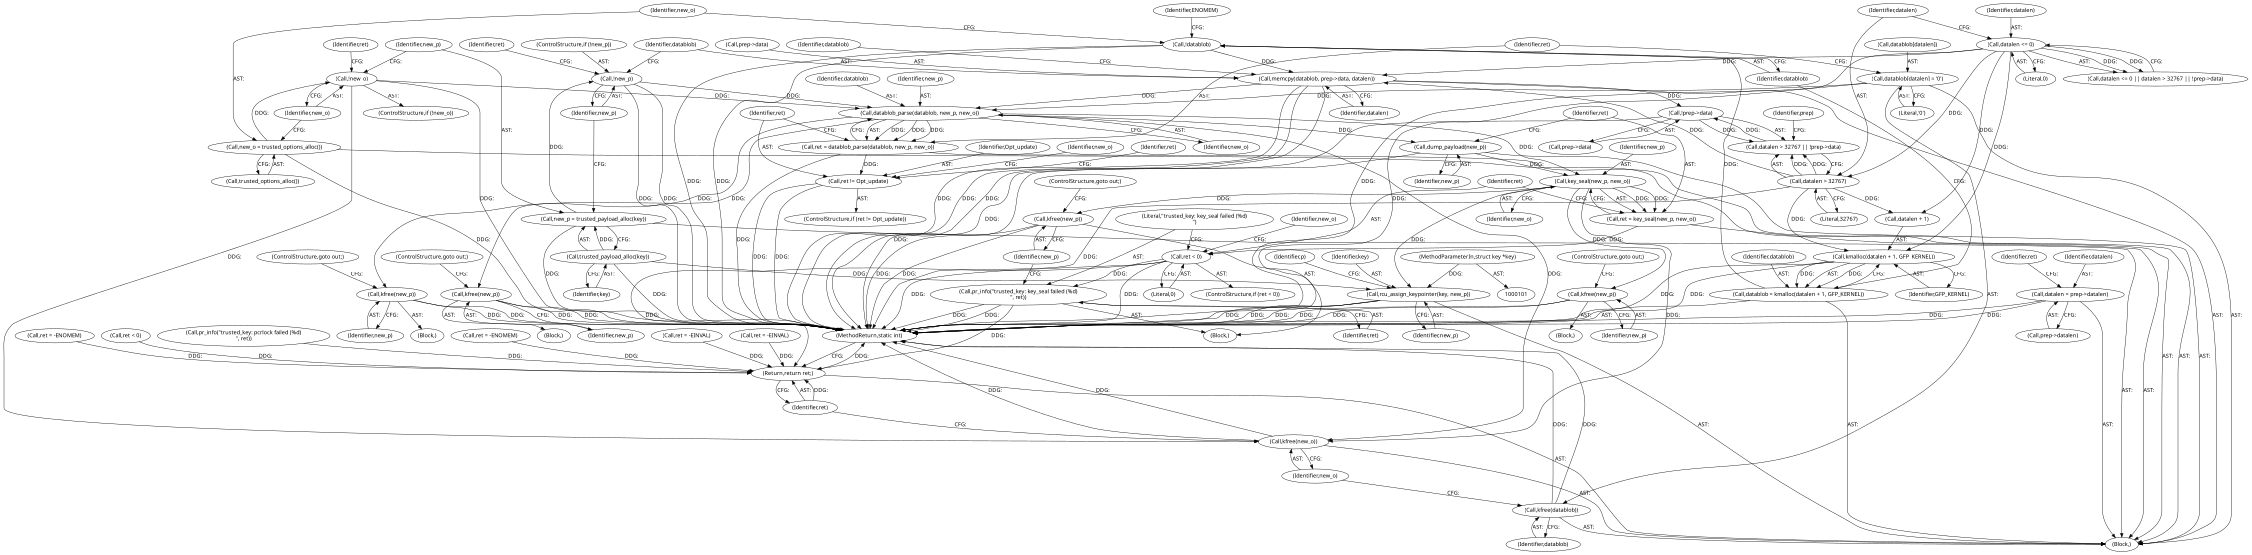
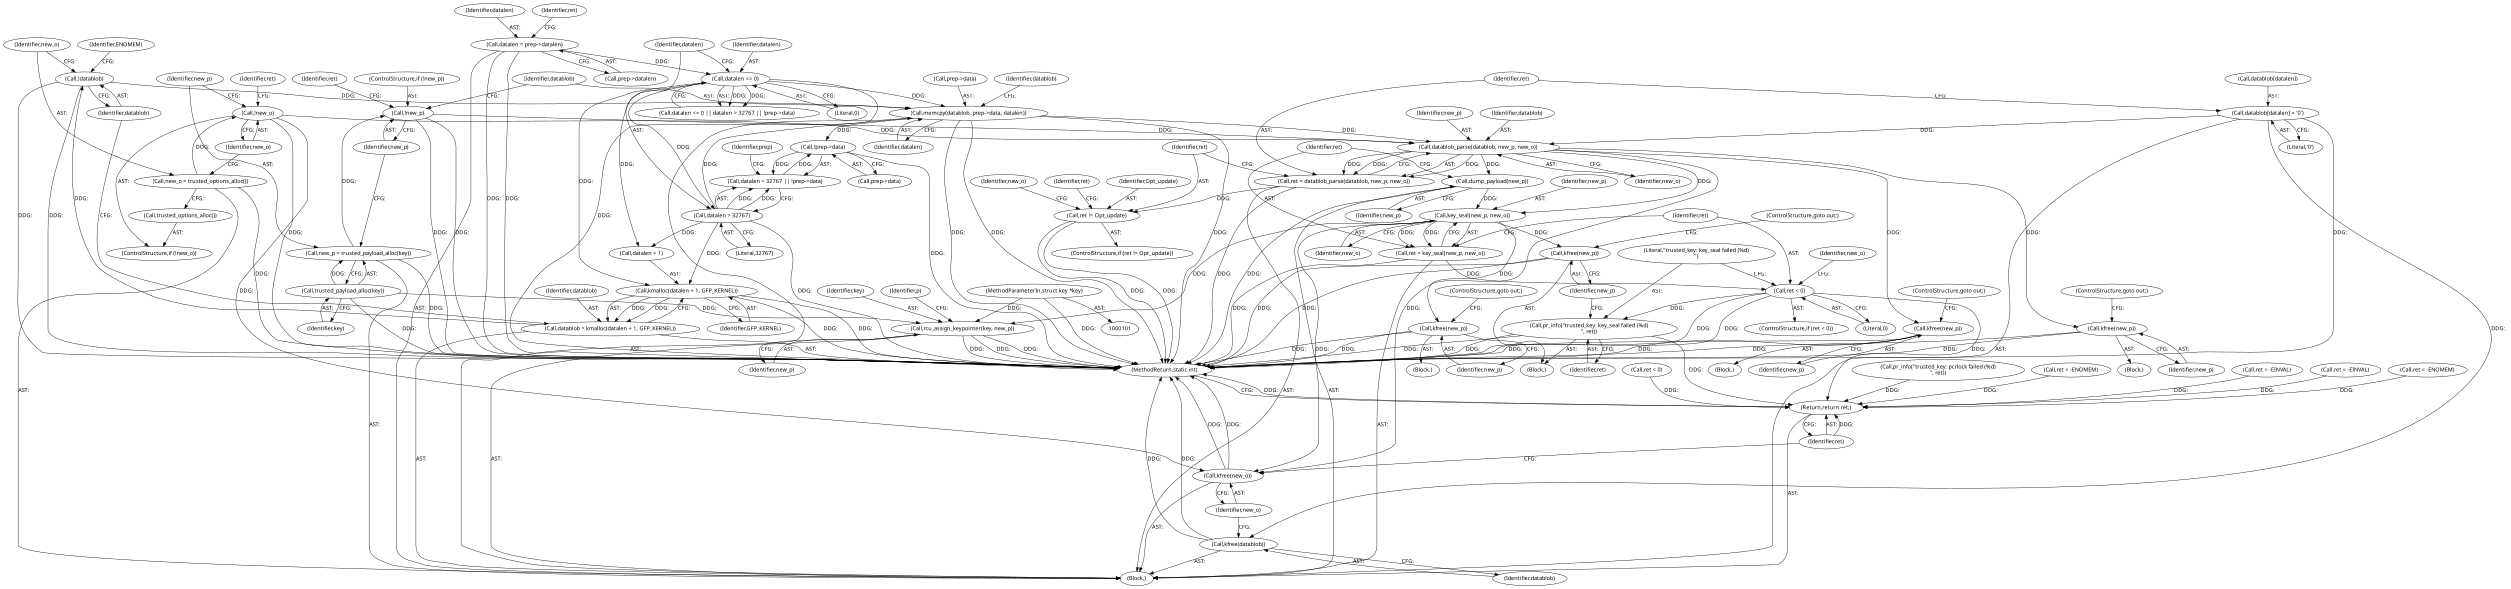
  digraph {
    fontname="Noto Sans"
    node [fontname="Noto Sans"]
    edge [fontname="Noto Sans"]
    n1 [label="(Call,datablob_parse(datablob, new_p, new_o))"]
    n2 [label="(Call,ret = datablob_parse(datablob, new_p, new_o))"]
    n3 [label="(Call,kfree(new_p))"]
    n4 [label="(Call,kfree(new_p))"]
    n5 [label="(Call,dump_payload(new_p))"]
    n6 [label="(Call,key_seal(new_p, new_o))"]
    n7 [label="(Call,kfree(new_o))"]
    n8 [label="(Identifier,new_o)"]
    n9 [label="(MethodReturn,static int)"]
    n10 [label="(Block,)"]
    n11 [label="(Call,ret != Opt_update)"]
    n12 [label="(Block,)"]
    n13 [label="(Identifier,new_p)"]
    n14 [label="(Block,)"]
    n15 [label="(Identifier,new_p)"]
    n16 [label="(Identifier,new_p)"]
    n17 [label="(Call,rcu_assign_keypointer(key, new_p))"]
    n18 [label="(Call,ret = key_seal(new_p, new_o))"]
    n19 [label="(Call,kfree(new_p))"]
    n20 [label="(Call,kfree(new_p))"]
    n21 [label="(Identifier,new_o)"]
    n22 [label="(Identifier,new_o)"]
    n23 [label="(Call,kfree(datablob))"]
    n24 [label="(Identifier,datablob)"]
    n25 [label="(Call,memcpy(datablob, prep->data, datalen))"]
    n26 [label="(Identifier,datalen)"]
    n27 [label="(Call,!prep->data)"]
    n28 [label="(Return,return ret;)"]
    n29 [label="(Call,!datablob)"]
    n30 [label="(Identifier,datablob)"]
    n31 [label="(Call,datablob = kmalloc(datalen + 1, GFP_KERNEL))"]
    n32 [label="(Call,kmalloc(datalen + 1, GFP_KERNEL))"]
    n33 [label="(Identifier,GFP_KERNEL)"]
    n34 [label="(Call,datalen <= 0)"]
    n35 [label="(Call,datalen > 32767)"]
    n36 [label="(Call,datalen + 1)"]
    n37 [label="(Call,datalen <= 0 || datalen > 32767 || !prep->data)"]
    n38 [label="(Literal,0)"]
    n39 [label="(Literal,32767)"]
    n40 [label="(Call,datalen > 32767 || !prep->data)"]
    n41 [label="(Call,datalen = prep->datalen)"]
    n42 [label="(Call,prep->datalen)"]
    n43 [label="(Call,prep->data)"]
    n44 [label="(Call,datablob[datalen] = '\0')"]
    n45 [label="(Literal,'\0')"]
    n46 [label="(Call,!new_p)"]
    n47 [label="(Identifier,new_p)"]
    n48 [label="(Call,new_p = trusted_payload_alloc(key))"]
    n49 [label="(ControlStructure,if (!new_p))"]
    n50 [label="(Call,trusted_payload_alloc(key))"]
    n51 [label="(Identifier,key)"]
    n52 [label="(Identifier,new_p)"]
    n53 [label="(MethodParameterIn,struct key *key)"]
    1000101
    n55 [label="(Call,!new_o)"]
    n56 [label="(ControlStructure,if (!new_o))"]
    n57 [label="(Identifier,new_o)"]
    n58 [label="(Call,new_o = trusted_options_alloc())"]
    n59 [label="(Call,trusted_options_alloc())"]
    n60 [label="(ControlStructure,if (ret != Opt_update))"]
    n61 [label="(Identifier,Opt_update)"]
    n62 [label="(Call,ret < 0)"]
    n63 [label="(Block,)"]
    n64 [label="(Identifier,new_p)"]
    n65 [label="(Identifier,new_p)"]
    n66 [label="(Block,)"]
    n67 [label="(Call,pr_info(\"trusted_key: key_seal failed (%d)\n\", ret))"]
    n68 [label="(ControlStructure,if (ret < 0))"]
    n69 [label="(Literal,0)"]
    n70 [label="(Identifier,ret)"]
    n71 [label="(Identifier,ret)"]
    n72 [label="(Identifier,datalen)"]
    n73 [label="(Identifier,ret)"]
    n74 [label="(Identifier,new_p)"]
    n75 [label="(Identifier,ret)"]
    n76 [label="(Identifier,ret)"]
    n77 [label="(ControlStructure,goto out;)"]
    n78 [label="(Call,ret = -EINVAL)"]
    n79 [label="(ControlStructure,goto out;)"]
    n80 [label="(Call,ret = -EINVAL)"]
    n81 [label="(Call,ret = -ENOMEM)"]
    n82 [label="(Call,ret < 0)"]
    n83 [label="(Identifier,ret)"]
    n84 [label="(Identifier,ret)"]
    n85 [label="(Identifier,new_o)"]
    n86 [label="(Identifier,key)"]
    n87 [label="(ControlStructure,goto out;)"]
    n88 [label="(Identifier,new_p)"]
    n89 [label="(Call,datablob[datalen])"]
    n90 [label="(Identifier,ret)"]
    n91 [label="(Literal,\"trusted_key: key_seal failed (%d)\n\")"]
    n92 [label="(Identifier,prep)"]
    n93 [label="(Call,pr_info(\"trusted_key: pcrlock failed (%d)\n\", ret))"]
    n94 [label="(Identifier,new_o)"]
    n95 [label="(Identifier,datablob)"]
    n96 [label="(Identifier,datablob)"]
    n97 [label="(Identifier,ENOMEM)"]
    n98 [label="(Identifier,datablob)"]
    n99 [label="(ControlStructure,goto out;)"]
    n100 [label="(Identifier,ret)"]
    n101 [label="(Identifier,datalen)"]
    n102 [label="(Identifier,datalen)"]
    n103 [label="(Call,ret = -ENOMEM)"]
    n104 [label="(Identifier,datablob)"]
    n105 [label="(Identifier,p)"]
    n106 [label="(Call,prep->data)"]
    n107 [label="(Identifier,new_p)"]
    n108 [label="(Identifier,new_o)"]
    n109 [label="(Identifier,ret)"]
    n1 -> n2 [label="AST: "]
    n1 -> n2 [label="DDG: "]
    n1 -> n2 [label="DDG: "]
    n1 -> n2 [label="DDG: "]
    n1 -> n3 [label="DDG: "]
    n1 -> n4 [label="DDG: "]
    n1 -> n5 [label="DDG: "]
    n1 -> n6 [label="DDG: "]
    n1 -> n7 [label="DDG: "]
    n1 -> n8 [label="CFG: "]
    n2 -> n1 [label="CFG: "]
    n2 -> n9 [label="DDG: "]
    n2 -> n10 [label="AST: "]
    n2 -> n11 [label="DDG: "]
    n3 -> n9 [label="DDG: "]
    n3 -> n9 [label="DDG: "]
    n3 -> n12 [label="AST: "]
    n3 -> n13 [label="CFG: "]
    n4 -> n9 [label="DDG: "]
    n4 -> n9 [label="DDG: "]
    n4 -> n14 [label="AST: "]
    n4 -> n15 [label="CFG: "]
    n5 -> n6 [label="DDG: "]
    n5 -> n9 [label="DDG: "]
    n5 -> n10 [label="AST: "]
    n5 -> n16 [label="CFG: "]
    n6 -> n7 [label="DDG: "]
    n6 -> n17 [label="DDG: "]
    n6 -> n18 [label="AST: "]
    n6 -> n18 [label="DDG: "]
    n6 -> n18 [label="DDG: "]
    n6 -> n19 [label="DDG: "]
    n6 -> n20 [label="DDG: "]
    n6 -> n21 [label="CFG: "]
    n7 -> n9 [label="DDG: "]
    n7 -> n9 [label="DDG: "]
    n7 -> n10 [label="AST: "]
    n7 -> n22 [label="CFG: "]
    n8 -> n1 [label="AST: "]
    n9 -> n28 [label="CFG: "]
    n11 -> n9 [label="DDG: "]
    n11 -> n9 [label="DDG: "]
    n11 -> n60 [label="AST: "]
    n13 -> n3 [label="AST: "]
    n15 -> n4 [label="AST: "]
    n16 -> n5 [label="AST: "]
    n17 -> n9 [label="DDG: "]
    n17 -> n9 [label="DDG: "]
    n17 -> n9 [label="DDG: "]
    n17 -> n10 [label="AST: "]
    n17 -> n52 [label="CFG: "]
    n18 -> n6 [label="CFG: "]
+   n18 -> n9 [label="DDG: "]
    n18 -> n10 [label="AST: "]
    n18 -> n62 [label="DDG: "]
    n19 -> n9 [label="DDG: "]
    n19 -> n9 [label="DDG: "]
    n19 -> n63 [label="AST: "]
    n19 -> n64 [label="CFG: "]
    n20 -> n9 [label="DDG: "]
    n20 -> n9 [label="DDG: "]
    n20 -> n65 [label="CFG: "]
    n20 -> n66 [label="AST: "]
    n21 -> n6 [label="AST: "]
    n22 -> n7 [label="AST: "]
    n22 -> n23 [label="CFG: "]
    n23 -> n9 [label="DDG: "]
    n23 -> n9 [label="DDG: "]
    n23 -> n10 [label="AST: "]
    n23 -> n24 [label="CFG: "]
    n24 -> n23 [label="AST: "]
    n25 -> n1 [label="DDG: "]
    n25 -> n9 [label="DDG: "]
    n25 -> n9 [label="DDG: "]
    n25 -> n9 [label="DDG: "]
    n25 -> n10 [label="AST: "]
    n25 -> n26 [label="CFG: "]
    n25 -> n27 [label="DDG: "]
    n26 -> n25 [label="AST: "]
    n27 -> n9 [label="DDG: "]
    n27 -> n40 [label="AST: "]
    n27 -> n40 [label="DDG: "]
    n27 -> n43 [label="CFG: "]
    n28 -> n9 [label="DDG: "]
    n28 -> n10 [label="AST: "]
    n28 -> n71 [label="CFG: "]
    n29 -> n9 [label="DDG: "]
    n29 -> n9 [label="DDG: "]
    n29 -> n25 [label="DDG: "]
    n29 -> n30 [label="CFG: "]
    n30 -> n29 [label="AST: "]
    n30 -> n31 [label="CFG: "]
    n31 -> n9 [label="AST: "]
    n31 -> n10 [label="AST: "]
    n31 -> n29 [label="DDG: "]
    n31 -> n32 [label="CFG: "]
    n32 -> n9 [label="DDG: "]
    n32 -> n9 [label="DDG: "]
    n32 -> n31 [label="AST: "]
    n32 -> n31 [label="DDG: "]
    n32 -> n31 [label="DDG: "]
    n32 -> n33 [label="CFG: "]
    n33 -> n32 [label="AST: "]
    n34 -> n9 [label="DDG: "]
    n34 -> n25 [label="DDG: "]
    n34 -> n32 [label="DDG: "]
    n34 -> n35 [label="DDG: "]
    n34 -> n36 [label="DDG: "]
    n34 -> n37 [label="AST: "]
    n34 -> n37 [label="DDG: "]
    n34 -> n37 [label="DDG: "]
    n34 -> n38 [label="CFG: "]
    n35 -> n9 [label="DDG: "]
    n35 -> n25 [label="DDG: "]
    n35 -> n32 [label="DDG: "]
    n35 -> n36 [label="DDG: "]
    n35 -> n39 [label="CFG: "]
    n35 -> n40 [label="AST: "]
    n35 -> n40 [label="DDG: "]
    n35 -> n40 [label="DDG: "]
    n36 -> n32 [label="AST: "]
    n37 -> n34 [label="CFG: "]
    n38 -> n34 [label="AST: "]
    n39 -> n35 [label="AST: "]
    n40 -> n27 [label="DDG: "]
    n40 -> n35 [label="CFG: "]
    n41 -> n9 [label="DDG: "]
    n41 -> n9 [label="DDG: "]
    n41 -> n10 [label="AST: "]
+   n41 -> n34 [label="DDG: "]
    n41 -> n42 [label="CFG: "]
    n42 -> n41 [label="AST: "]
    n43 -> n27 [label="AST: "]
    n44 -> n1 [label="DDG: "]
    n44 -> n9 [label="DDG: "]
    n44 -> n10 [label="AST: "]
-   n44 -> n23 [label="AST: "]
+   n44 -> n23 [label="DDG: "]
    n44 -> n45 [label="CFG: "]
    n45 -> n44 [label="AST: "]
    n46 -> n1 [label="DDG: "]
    n46 -> n9 [label="DDG: "]
    n46 -> n9 [label="DDG: "]
    n46 -> n47 [label="CFG: "]
    n47 -> n46 [label="AST: "]
    n47 -> n48 [label="CFG: "]
    n48 -> n9 [label="DDG: "]
    n48 -> n10 [label="AST: "]
    n48 -> n46 [label="DDG: "]
    n48 -> n50 [label="CFG: "]
    n49 -> n46 [label="AST: "]
    n50 -> n9 [label="DDG: "]
    n50 -> n17 [label="DDG: "]
    n50 -> n48 [label="AST: "]
    n50 -> n48 [label="DDG: "]
    n50 -> n51 [label="CFG: "]
    n51 -> n50 [label="AST: "]
    n52 -> n17 [label="AST: "]
+   n53 -> n9 [label="DDG: "]
    n53 -> n17 [label="DDG: "]
    n53 -> 1000101 [label="AST: "]
    n55 -> n1 [label="DDG: "]
    n55 -> n7 [label="DDG: "]
    n55 -> n9 [label="DDG: "]
    n55 -> n56 [label="AST: "]
    n55 -> n57 [label="CFG: "]
    n57 -> n55 [label="AST: "]
    n57 -> n58 [label="CFG: "]
    n58 -> n9 [label="DDG: "]
    n58 -> n10 [label="AST: "]
    n58 -> n55 [label="DDG: "]
    n58 -> n59 [label="CFG: "]
-   n59 -> n58 [label="AST: "]
+   n59 -> n56 [label="AST: "]
    n61 -> n11 [label="AST: "]
    n62 -> n9 [label="DDG: "]
    n62 -> n9 [label="DDG: "]
    n62 -> n28 [label="DDG: "]
    n62 -> n67 [label="DDG: "]
    n62 -> n68 [label="AST: "]
    n62 -> n69 [label="CFG: "]
    n64 -> n19 [label="AST: "]
    n64 -> n67 [label="CFG: "]
    n65 -> n20 [label="AST: "]
    n67 -> n9 [label="DDG: "]
    n67 -> n9 [label="DDG: "]
    n67 -> n28 [label="DDG: "]
    n67 -> n63 [label="AST: "]
    n67 -> n70 [label="CFG: "]
    n69 -> n62 [label="AST: "]
    n70 -> n67 [label="AST: "]
    n71 -> n7 [label="CFG: "]
    n71 -> n28 [label="AST: "]
    n71 -> n28 [label="DDG: "]
    n72 -> n41 [label="AST: "]
    n73 -> n2 [label="AST: "]
    n73 -> n44 [label="CFG: "]
    n74 -> n6 [label="AST: "]
    n75 -> n41 [label="CFG: "]
    n76 -> n2 [label="CFG: "]
    n76 -> n11 [label="AST: "]
    n77 -> n4 [label="CFG: "]
    n78 -> n28 [label="DDG: "]
    n79 -> n20 [label="CFG: "]
    n80 -> n28 [label="DDG: "]
    n81 -> n28 [label="DDG: "]
    n82 -> n28 [label="DDG: "]
    n83 -> n55 [label="CFG: "]
    n84 -> n46 [label="CFG: "]
    n85 -> n29 [label="CFG: "]
    n85 -> n58 [label="AST: "]
    n86 -> n17 [label="AST: "]
    n87 -> n19 [label="CFG: "]
    n88 -> n1 [label="AST: "]
    n89 -> n44 [label="AST: "]
    n90 -> n18 [label="CFG: "]
    n90 -> n62 [label="AST: "]
    n91 -> n62 [label="CFG: "]
    n91 -> n67 [label="AST: "]
    n92 -> n40 [label="CFG: "]
    n93 -> n28 [label="DDG: "]
    n94 -> n11 [label="CFG: "]
    n95 -> n25 [label="AST: "]
    n95 -> n46 [label="CFG: "]
    n96 -> n1 [label="AST: "]
    n97 -> n29 [label="CFG: "]
    n98 -> n31 [label="AST: "]
    n99 -> n3 [label="CFG: "]
    n100 -> n11 [label="CFG: "]
    n101 -> n34 [label="AST: "]
    n102 -> n34 [label="CFG: "]
    n102 -> n35 [label="AST: "]
    n103 -> n28 [label="DDG: "]
    n104 -> n25 [label="CFG: "]
    n105 -> n17 [label="CFG: "]
    n106 -> n25 [label="AST: "]
    n107 -> n48 [label="AST: "]
    n107 -> n55 [label="CFG: "]
    n108 -> n62 [label="CFG: "]
    n109 -> n5 [label="CFG: "]
    n109 -> n18 [label="AST: "]
  }
